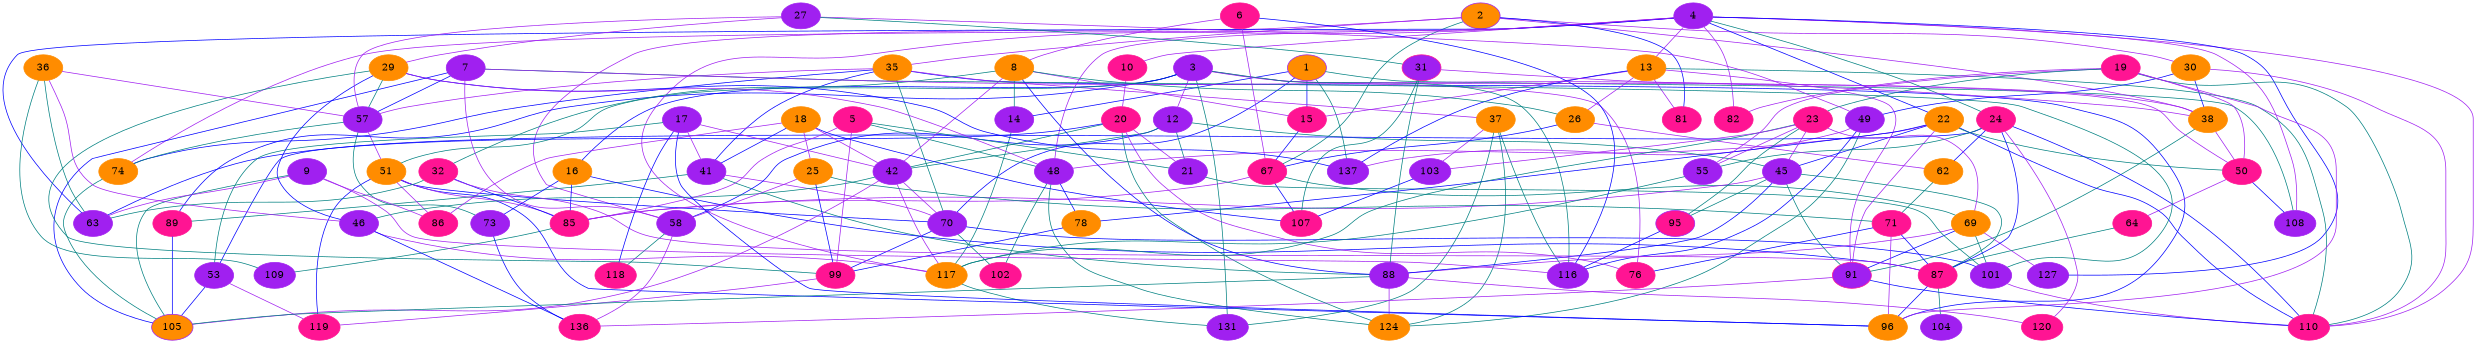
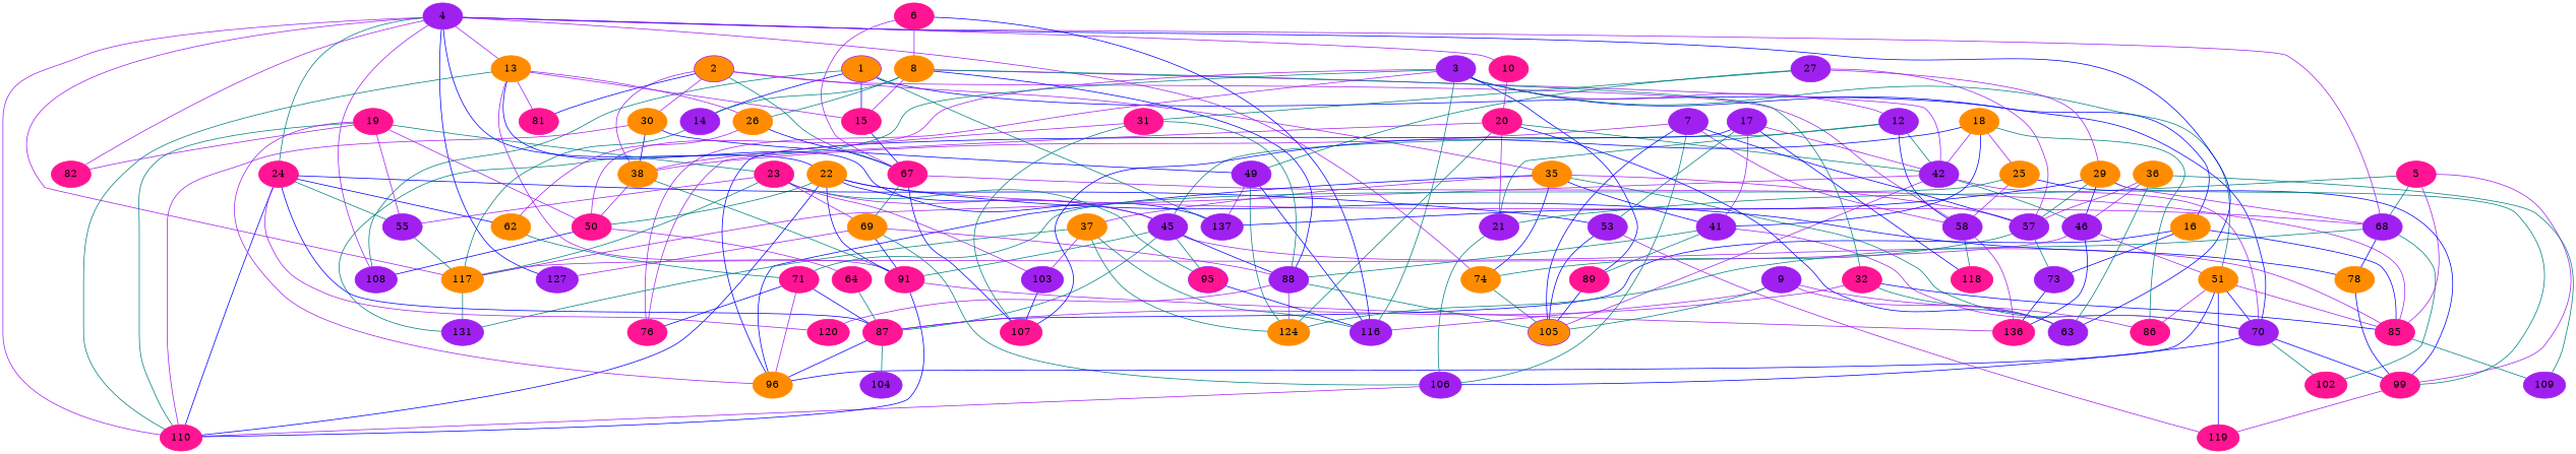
  graph {
    node [color=purple style=filled]
    edge [color=purple]
    1 [fillcolor=darkorange super="+47"]
    14
    15 [color=deeppink super="+52"]
    n4 [label=70 super="+77"]
    108
    137
    117 [color=darkorange super="+133"]
    67 [color=deeppink super="+124"]
    99 [color=deeppink super="+111"]
-   106 [super="+129" label=101]
+   106 [super="+129"]
    102 [color=deeppink]
    118 [color=deeppink]
    2 [fillcolor=darkorange super="+11"]
    30 [color=darkorange]
    35 [color=darkorange super="+101"]
    38 [color=darkorange super="+94"]
    58 [super="+130"]
    81 [color=deeppink]
    110 [color=deeppink super="+126"]
    49 [super="+79"]
    74 [color=darkorange]
    57 [super="+97"]
    41 [super="+90"]
    96 [color=darkorange super="+115"]
    37 [color=darkorange super="+112"]
    50 [color=deeppink super="+54"]
-   91 [color=deeppink super="+132" fillcolor=purple]
+   91 [color=deeppink super="+132"]
    136 [color=deeppink]
    85 [color=deeppink super="+93"]
    107 [color=deeppink]
    69 [color=darkorange super="+70"]
    3 [super="+39"]
    12 [super="+75"]
    16 [color=darkorange super="+43"]
    51 [color=darkorange super="+135"]
    76 [color=deeppink]
    89 [color=deeppink]
    116
    131
    21 [super="+28"]
    42 [super="+92"]
    45 [super="+66"]
    73
    87 [color=deeppink super="+123"]
    64 [color=deeppink]
    86 [color=deeppink]
    119 [color=deeppink]
    105 [fillcolor=darkorange]
    4 [super="+59"]
    10 [color=deeppink]
    13 [color=darkorange super="+84"]
    22 [color=darkorange super="+34"]
    24 [color=deeppink super="+40"]
    63 [super="+122"]
-   68 [super="+128" label=48]
+   68 [super="+128"]
    82 [color=deeppink]
    127
    20 [color=deeppink super="+48"]
    26 [color=darkorange]
    78 [color=darkorange]
    53 [super="+61"]
    55 [super="+65"]
    62 [color=darkorange]
    120 [color=deeppink]
    n65 [color=darkorange label=124]
    5 [color=deeppink]
    109
    8 [color=darkorange super="+60"]
    32 [color=deeppink]
    88 [super="+98"]
    6 [color=deeppink]
    7
    46 [super="+80"]
    9 [super="+100"]
    25 [color=darkorange super="+33"]
    71 [color=deeppink super="+113"]
    95 [fillcolor=deeppink]
    104
    17 [super="+121"]
    18 [color=darkorange]
    23 [color=deeppink super="+83"]
    103
    19 [color=deeppink]
    29 [color=darkorange super="+125"]
    27
-   31 [color=deeppink super="+44" fillcolor=purple]
+   31 [color=deeppink super="+44"]
    36 [color=darkorange super="+134"]
    1 -- 14 [color=blue]
    1 -- 15 [color=blue]
    1 -- n4 [color=blue]
    1 -- 108 [color=teal]
    1 -- 137 [color=teal]
    14 -- 117 [color=teal]
    15 -- 67 [color=blue]
    n4 -- 99 [color=blue]
    n4 -- 106 [color=blue]
    n4 -- 102 [color=teal]
    117 -- 131 [color=teal]
    67 -- 85
    67 -- 107 [color=blue]
    67 -- 69 [color=teal]
    99 -- 119
    106 -- 110
    2 -- 67 [color=teal]
    2 -- 30
    2 -- 35
    2 -- 38
    2 -- 58
    2 -- 81 [color=blue]
    30 -- 38 [color=blue]
    30 -- 110
    30 -- 49 [color=blue]
    35 -- n4 [color=teal]
    35 -- 74 [color=blue]
    35 -- 57
    35 -- 41 [color=blue]
    35 -- 96 [color=blue]
    35 -- 37
    38 -- 50
    38 -- 91 [color=teal]
    58 -- 118 [color=teal]
    58 -- 136
    49 -- 137
    49 -- 116 [color=blue]
    49 -- n65 [color=teal]
    74 -- 105 [color=teal]
    57 -- 74 [color=teal]
    57 -- 73 [color=teal]
    41 -- n4
    41 -- 89 [color=teal]
    41 -- 88 [color=teal]
    37 -- 116 [color=teal]
    37 -- 131 [color=teal]
    37 -- n65 [color=teal]
    37 -- 103
    50 -- 108 [color=blue]
    50 -- 64
    91 -- 110 [color=blue]
    91 -- 136
    85 -- 109 [color=teal]
    69 -- 106 [color=teal]
    69 -- 91 [color=blue]
    69 -- 127
    69 -- 88
    3 -- 50
    3 -- 12
    3 -- 16 [color=blue]
    3 -- 51 [color=teal]
    3 -- 76
    3 -- 89 [color=blue]
    3 -- 116 [color=teal]
    3 -- 131 [color=teal]
    12 -- 58 [color=blue]
    12 -- 21 [color=teal]
    12 -- 42 [color=teal]
    12 -- 45 [color=teal]
    16 -- 85 [color=blue]
    16 -- 73 [color=blue]
    16 -- 87 [color=blue]
    51 -- n4 [color=blue]
    51 -- 96 [color=blue]
    51 -- 85
    51 -- 86
    51 -- 119 [color=blue]
    89 -- 105 [color=blue]
    21 -- 106 [color=teal]
    42 -- n4
    42 -- 117
    42 -- 105
    42 -- 46 [color=teal]
    45 -- 91 [color=teal]
    45 -- 85
    45 -- 87 [color=teal]
    45 -- 88 [color=blue]
    45 -- 95 [color=teal]
    73 -- 136 [color=blue]
    87 -- 96 [color=blue]
    87 -- 104 [color=teal weight=2]
    64 -- 87 [color=teal]
    4 -- 108
    4 -- 117
    4 -- 110
    4 -- 74
    4 -- 10
    4 -- 13
    4 -- 22 [color=blue]
    4 -- 24 [color=teal]
    4 -- 63 [color=blue]
    4 -- 68
    4 -- 82
    4 -- 127 [color=blue]
    10 -- 20
    13 -- 15
    13 -- 137 [color=blue]
    13 -- 81
    13 -- 110 [color=teal]
    13 -- 91
    13 -- 26
    22 -- 110 [color=blue]
    22 -- 50 [color=teal]
-   22 -- 91
+   22 -- 91 [color=blue]
    22 -- 45 [color=blue]
    22 -- 68
    22 -- 78 [color=blue]
    24 -- 110 [color=blue]
    24 -- 87 [color=blue]
    24 -- 53 [color=blue]
    24 -- 55 [color=teal]
    24 -- 62 [color=blue]
    24 -- 120
    68 -- 102 [color=teal]
    68 -- 78 [color=blue]
    68 -- n65 [color=teal]
    20 -- 76
    20 -- 21
    20 -- 42 [color=teal]
    20 -- 63 [color=blue]
    20 -- n65 [color=teal]
    26 -- 67 [color=blue]
    26 -- 62
    78 -- 99 [color=blue]
    53 -- 119
    53 -- 105 [color=blue]
    55 -- 117 [color=teal]
    62 -- 71 [color=teal]
    5 -- 99
    5 -- 85
    5 -- 21 [color=teal]
    5 -- 68 [color=teal]
    8 -- 14 [color=teal weight=2]
    8 -- 15
    8 -- 42
    8 -- 26 [color=teal]
    8 -- 32 [color=teal]
    8 -- 88 [color=blue]
    32 -- 85 [color=blue]
    32 -- 87
    32 -- 63 [color=teal]
    88 -- 105 [color=teal]
    88 -- 120
    88 -- n65
    6 -- 67
    6 -- 116 [color=blue]
    6 -- 8
    7 -- 106 [color=teal]
    7 -- 38
    7 -- 58
    7 -- 57 [color=blue]
    7 -- 105 [color=blue]
    46 -- 117
    46 -- 136 [color=blue]
-   57 -- 51
+   46 -- 51
    9 -- 116
    9 -- 86
    9 -- 105 [color=teal]
    9 -- 63
    25 -- 99 [color=blue]
    25 -- 58
    25 -- 71 [color=teal]
    71 -- 96
    71 -- 76 [color=blue]
    71 -- 87 [color=blue]
    95 -- 116 [color=blue]
    17 -- 118 [color=blue]
    17 -- 41
    17 -- 96 [color=blue]
    17 -- 42
    17 -- 53 [color=teal]
    18 -- 41 [color=blue]
    18 -- 107 [color=blue]
    18 -- 42
-   18 -- 86
+   18 -- 86 [color=teal]
    18 -- 25
    23 -- 117 [color=teal]
    23 -- 69
    23 -- 45
    23 -- 55
    23 -- 95 [color=teal]
    23 -- 103
    103 -- 107 [color=blue]
    19 -- 110 [color=teal]
    19 -- 96
    19 -- 50
    19 -- 82
    19 -- 55
    19 -- 23 [color=teal]
    29 -- 137 [color=blue]
    29 -- 99 [color=teal]
    29 -- 57 [color=teal]
    29 -- 68
    29 -- 46 [color=blue]
-   27 -- 49
+   27 -- 49 [color=teal]
    27 -- 57
    27 -- 29
    27 -- 31 [color=teal]
    31 -- 38
    31 -- 107 [color=teal]
    31 -- 88 [color=teal]
    36 -- 57
    36 -- 63 [color=teal]
    36 -- 109 [color=teal]
    36 -- 46
  }
